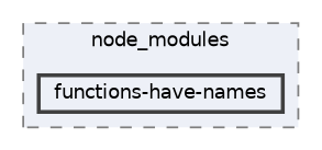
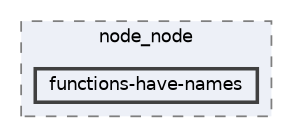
  digraph {
    compound=true
    n1 [color=grey25 fillcolor="#edf0f7" fontname=Helvetica fontsize=10 height=0.2 label="functions-have-names" shape=box style="filled,bold" width=0.4]
    subgraph cluster_1 {
      bgcolor="#edf0f7"
      fontname=Helvetica
      fontsize=10
-     label=node_modules
+     label=node_node
      pencolor=grey50
      style="filled,dashed"
      n1
    }
  }
